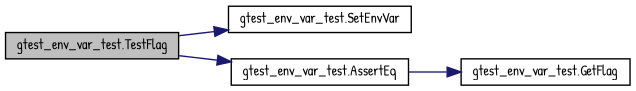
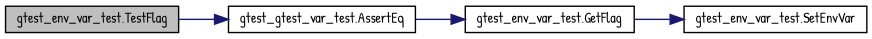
  digraph {
    fontname="Patrick Hand"
    rankdir=LR
    node [color=black fillcolor=white fontname="Patrick Hand" fontsize=10 shape=record style=filled]
    edge [color=midnightblue fontname="Patrick Hand" fontsize=10 labelfontname=Helvetica labelfontsize=10 style=solid]
    n1 [fillcolor=grey75 fontcolor=black height=0.2 label="gtest_env_var_test.TestFlag" width=0.4]
    n2 [height=0.2 label="gtest_env_var_test.SetEnvVar" width=0.4]
-   n3 [height=0.2 label="gtest_env_var_test.AssertEq" width=0.4]
+   n3 [height=0.2 label="gtest_gtest_var_test.AssertEq" width=0.4]
    n4 [height=0.2 label="gtest_env_var_test.GetFlag" width=0.4]
-   n1 -> n2
+   n4 -> n2
    n1 -> n3
    n3 -> n4
  }
